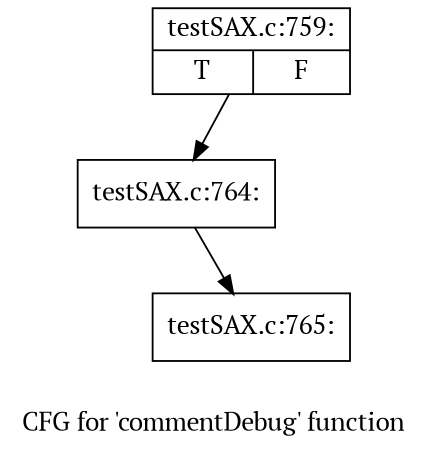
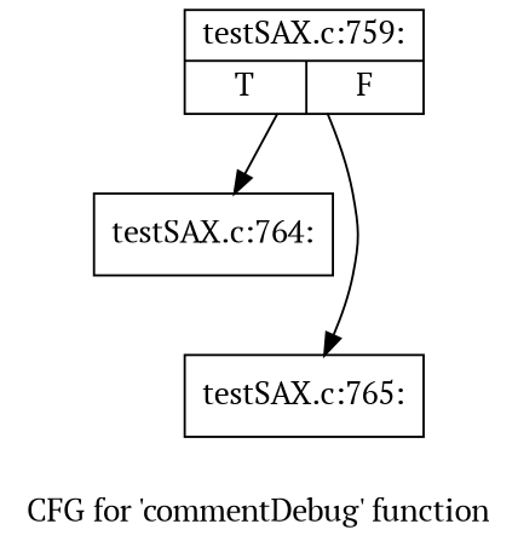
  digraph {
    fontname="PT Serif"
    label="CFG for 'commentDebug' function"
    node [fontname="PT Serif" shape=record]
    edge [fontname="PT Serif"]
    n1 [label="{testSAX.c:759:|{<s0>T|<s1>F}}"]
    n2 [label="{testSAX.c:764:}"]
    n3 [label="{testSAX.c:765:}"]
    n1 -> n2
-   n2 -> n3
+   n1 -> n3
  }
